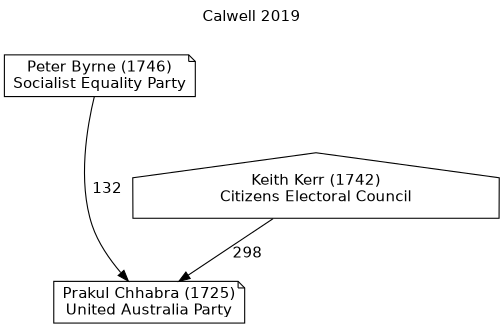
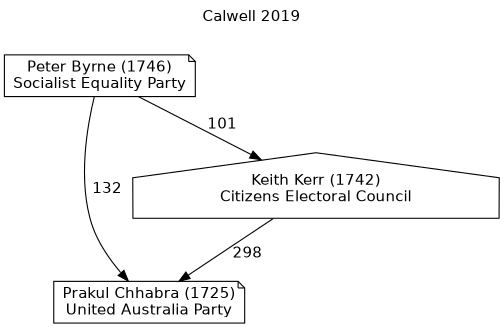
  digraph {
    fontname="DejaVu Sans"
    label="Calwell 2019"
    labelloc=t
    mclimit=10
    node [fontname="DejaVu Sans" shape=note]
    edge [arrowhead=normal fontname="DejaVu Sans"]
    n1 [label="Prakul Chhabra (1725)\nUnited Australia Party"]
    n2 [label="Keith Kerr (1742)\nCitizens Electoral Council" shape=house]
    n3 [label="Peter Byrne (1746)\nSocialist Equality Party"]
    n2 -> n1 [label=298]
    n3 -> n1 [label=132]
+   n3 -> n2 [label=101]
  }
